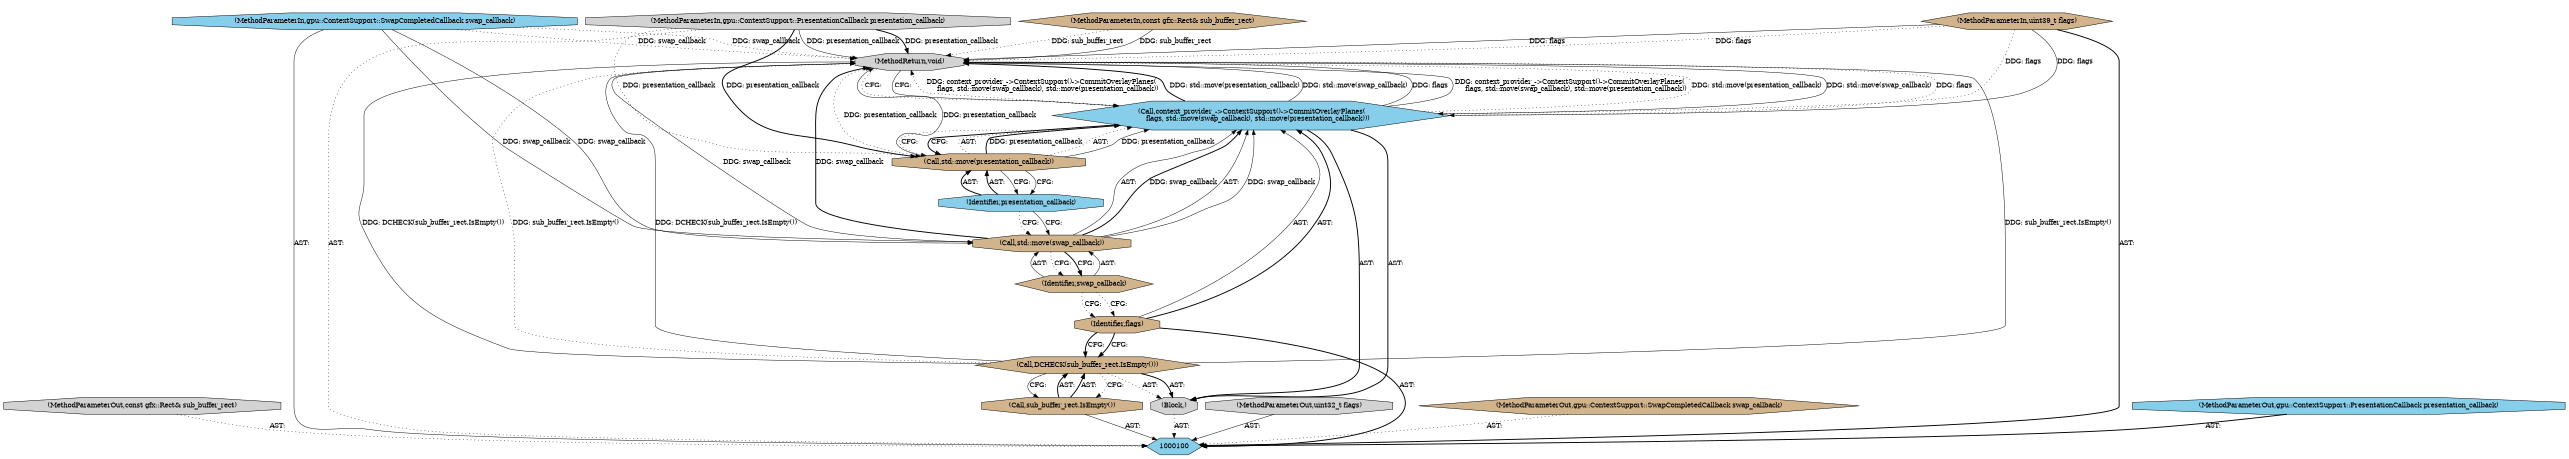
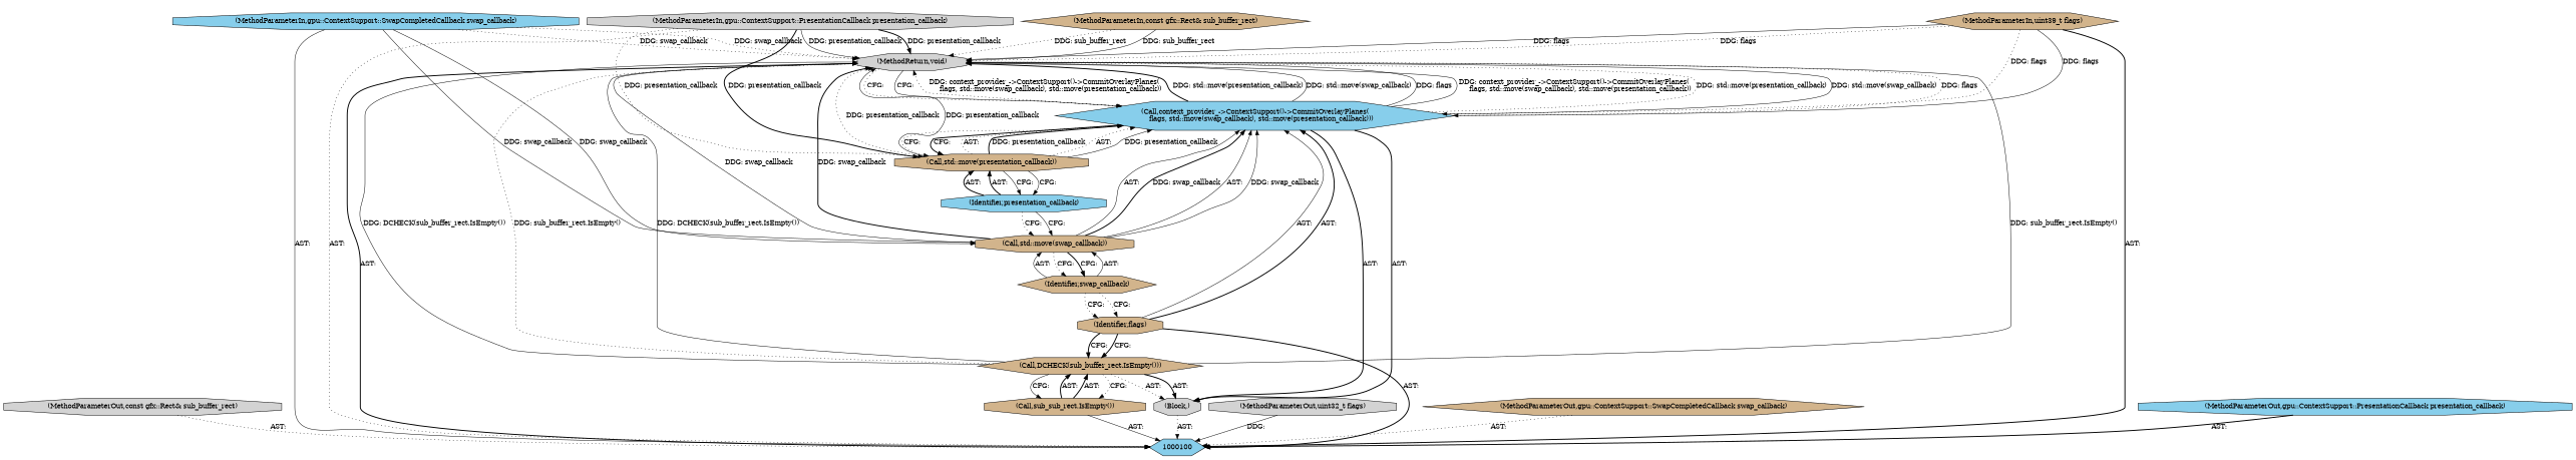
  digraph {
    node [fillcolor=tan shape=octagon style=filled]
    edge [style=solid]
    n1 [fillcolor=lightgrey label="(MethodReturn,void)"]
    n2 [fillcolor=skyblue label="(Call,context_provider_->ContextSupport()->CommitOverlayPlanes(\n      flags, std::move(swap_callback), std::move(presentation_callback)))" shape=hexagon]
    1000100 [fillcolor=skyblue shape=hexagon]
    n4 [label="(Call,std::move(presentation_callback))"]
    n5 [fillcolor=lightgrey label="(Block,)"]
    n6 [label="(MethodParameterIn,const gfx::Rect& sub_buffer_rect)" shape=hexagon]
    n7 [fillcolor=lightgrey label="(MethodParameterOut,const gfx::Rect& sub_buffer_rect)"]
    n8 [label="(MethodParameterIn,uint39_t flags)" shape=hexagon]
    n9 [fillcolor=lightgrey label="(MethodParameterOut,uint32_t flags)"]
    n10 [fillcolor=skyblue label="(MethodParameterIn,gpu::ContextSupport::SwapCompletedCallback swap_callback)"]
    n11 [label="(Call,std::move(swap_callback))"]
    n12 [label="(Identifier,swap_callback)" shape=hexagon]
    n13 [label="(MethodParameterOut,gpu::ContextSupport::SwapCompletedCallback swap_callback)" shape=hexagon]
    n14 [fillcolor=lightgrey label="(MethodParameterIn,gpu::ContextSupport::PresentationCallback presentation_callback)"]
    n15 [fillcolor=skyblue label="(Identifier,presentation_callback)"]
    n16 [fillcolor=skyblue label="(MethodParameterOut,gpu::ContextSupport::PresentationCallback presentation_callback)"]
    n17 [label="(Call,DCHECK(sub_buffer_rect.IsEmpty()))" shape=hexagon]
-   n18 [label="(Call,sub_buffer_rect.IsEmpty())"]
+   n18 [label="(Call,sub_sub_rect.IsEmpty())"]
    n19 [label="(Identifier,flags)"]
    n1 -> n2 [label="CFG: " style=dotted]
    n1 -> n2 [label="CFG: "]
+   n1 -> 1000100 [label="AST: " style=bold]
    n2 -> n1 [label="DDG: context_provider_->ContextSupport()->CommitOverlayPlanes(\n      flags, std::move(swap_callback), std::move(presentation_callback))" style=dotted]
    n2 -> n1 [label="DDG: std::move(presentation_callback)" style=bold]
    n2 -> n1 [label="DDG: std::move(swap_callback)"]
    n2 -> n1 [label="DDG: flags"]
    n2 -> n1 [label="DDG: context_provider_->ContextSupport()->CommitOverlayPlanes(\n      flags, std::move(swap_callback), std::move(presentation_callback))"]
    n2 -> n1 [label="DDG: std::move(presentation_callback)" style=dotted]
    n2 -> n1 [label="DDG: std::move(swap_callback)"]
    n2 -> n1 [label="DDG: flags" style=dotted]
    n2 -> n4 [label="CFG: " style=dotted]
    n2 -> n4 [label="CFG: " style=bold]
    n2 -> n5 [label="AST: " style=bold]
    n2 -> n5 [label="AST: " style=bold]
    n4 -> n1 [label="DDG: presentation_callback" style=dotted]
    n4 -> n1 [label="DDG: presentation_callback"]
    n4 -> n2 [label="AST: " style=dotted]
    n4 -> n2 [label="DDG: presentation_callback" style=bold]
    n4 -> n2 [label="AST: " style=dotted]
    n4 -> n2 [label="DDG: presentation_callback"]
    n4 -> n15 [label="CFG: "]
    n4 -> n15 [label="CFG: "]
    n5 -> 1000100 [label="AST: " style=dotted]
    n6 -> n1 [label="DDG: sub_buffer_rect" style=dotted]
    n6 -> n1 [label="DDG: sub_buffer_rect"]
    n7 -> 1000100 [label="AST: " style=dotted]
    n8 -> n1 [label="DDG: flags"]
    n8 -> n1 [label="DDG: flags" style=dotted]
    n8 -> n2 [label="DDG: flags"]
    n8 -> n2 [label="DDG: flags" style=dotted]
    n8 -> 1000100 [label="AST: " style=bold]
-   n9 -> 1000100 [label="AST: "]
+   n9 -> 1000100 [label="DDG: "]
    n10 -> n1 [label="DDG: swap_callback" style=dotted]
    n10 -> n1 [label="DDG: swap_callback" style=dotted]
    n10 -> 1000100 [label="AST: "]
    n10 -> n11 [label="DDG: swap_callback"]
    n10 -> n11 [label="DDG: swap_callback"]
    n11 -> n1 [label="DDG: swap_callback"]
    n11 -> n1 [label="DDG: swap_callback" style=bold]
    n11 -> n2 [label="AST: "]
    n11 -> n2 [label="DDG: swap_callback" style=bold]
    n11 -> n2 [label="AST: "]
    n11 -> n2 [label="DDG: swap_callback"]
    n11 -> n12 [label="CFG: " style=dotted]
    n11 -> n12 [label="CFG: " style=bold]
    n12 -> n11 [label="AST: "]
    n12 -> n11 [label="AST: "]
    n12 -> n19 [label="CFG: " style=dotted]
    n12 -> n19 [label="CFG: " style=dotted]
    n13 -> 1000100 [label="AST: " style=dotted]
    n14 -> n1 [label="DDG: presentation_callback"]
    n14 -> n1 [label="DDG: presentation_callback" style=bold]
    n14 -> 1000100 [label="AST: " style=dotted]
    n14 -> n4 [label="DDG: presentation_callback" style=dotted]
    n14 -> n4 [label="DDG: presentation_callback" style=bold]
    n15 -> n4 [label="AST: " style=bold]
    n15 -> n4 [label="AST: " style=bold]
    n15 -> n11 [label="CFG: " style=dotted]
    n15 -> n11 [label="CFG: "]
    n16 -> 1000100 [label="AST: " style=bold]
    n17 -> n1 [label="DDG: sub_buffer_rect.IsEmpty()"]
    n17 -> n1 [label="DDG: DCHECK(sub_buffer_rect.IsEmpty())"]
    n17 -> n1 [label="DDG: sub_buffer_rect.IsEmpty()" style=dotted]
    n17 -> n1 [label="DDG: DCHECK(sub_buffer_rect.IsEmpty())"]
    n17 -> n5 [label="AST: " style=bold]
    n17 -> n5 [label="AST: " style=dotted]
    n17 -> n18 [label="CFG: " style=dotted]
    n17 -> n18 [label="CFG: "]
    n18 -> 1000100 [label="AST: "]
    n18 -> n17 [label="AST: " style=bold]
    n18 -> n17 [label="AST: " style=bold]
    n19 -> n2 [label="AST: "]
    n19 -> n2 [label="AST: " style=bold]
    n19 -> 1000100 [label="AST: " style=bold]
    n19 -> n17 [label="CFG: " style=bold]
    n19 -> n17 [label="CFG: " style=bold]
  }
